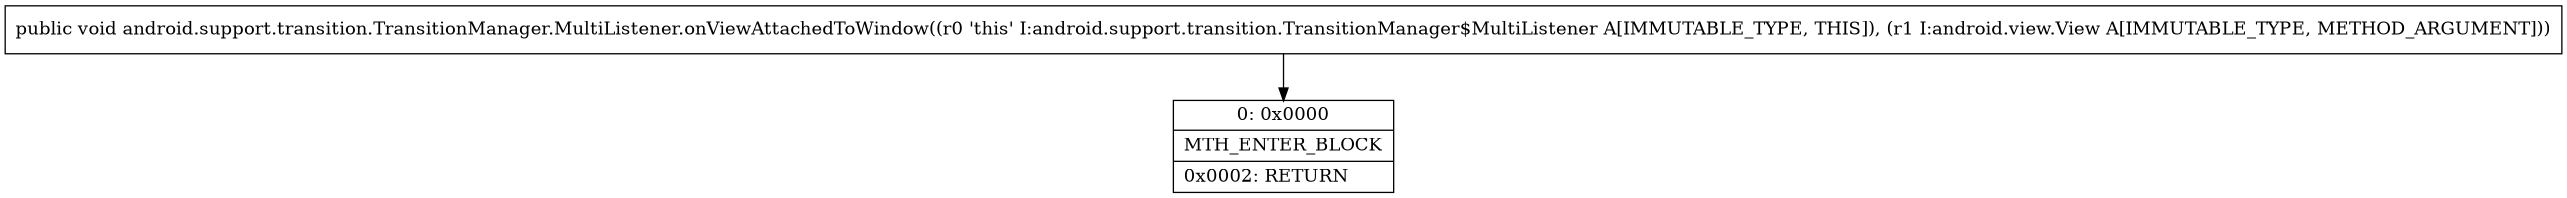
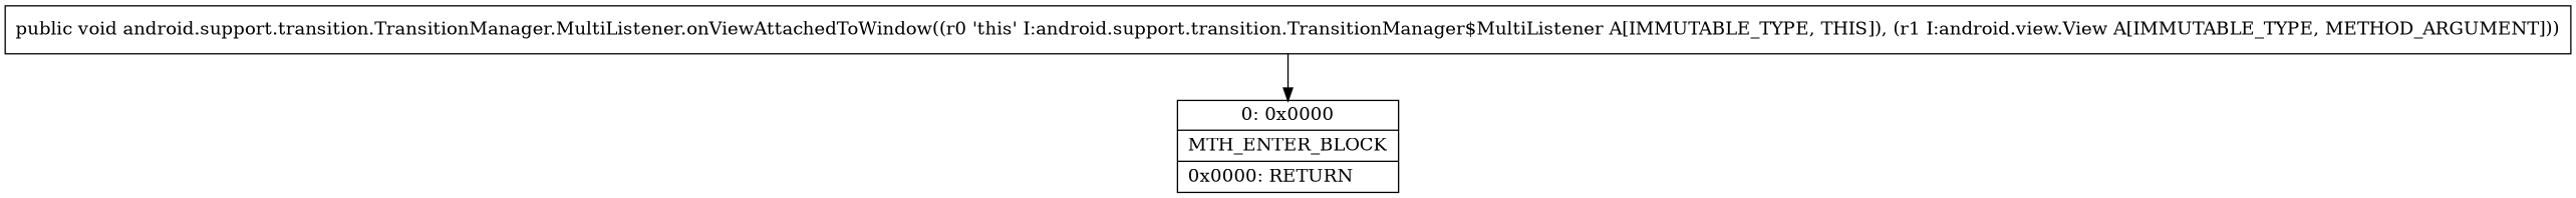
  digraph {
    node [shape=record]
-   n1 [label="{0\:\ 0x0000|MTH_ENTER_BLOCK\l|0x0002: RETURN   \l}"]
+   n1 [label="{0\:\ 0x0000|MTH_ENTER_BLOCK\l|0x0000: RETURN   \l}"]
    n2 [label="{public void android.support.transition.TransitionManager.MultiListener.onViewAttachedToWindow((r0 'this' I:android.support.transition.TransitionManager$MultiListener A[IMMUTABLE_TYPE, THIS]), (r1 I:android.view.View A[IMMUTABLE_TYPE, METHOD_ARGUMENT])) }"]
    n2 -> n1
  }
